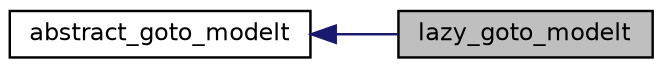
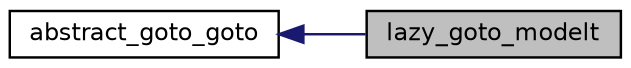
  digraph {
    rankdir=LR
    node [color=black fontname=Helvetica fontsize=10 shape=record]
    n1 [fillcolor=grey75 fontcolor=black height=0.2 label=lazy_goto_modelt style=filled width=0.4]
-   n2 [height=0.2 label=abstract_goto_modelt width=0.4]
+   n2 [height=0.2 label=abstract_goto_goto width=0.4]
    n2 -> n1 [color=midnightblue dir=back fontname=Helvetica fontsize=10 labelfontname=Helvetica labelfontsize=10 style=solid]
  }
